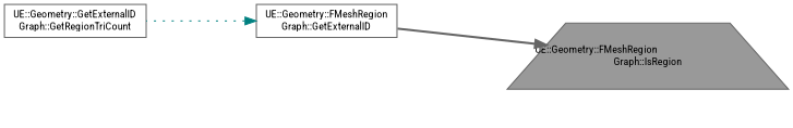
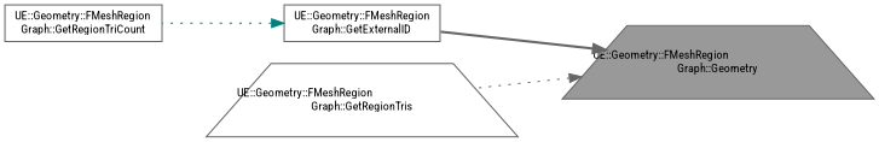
  digraph {
    fontname="Roboto Condensed"
    rankdir=RL
    node [color=grey40 fillcolor=white fontname="Roboto Condensed" fontsize=10 shape=trapezium style=filled]
    edge [color=gray40 dir=back fontname="Roboto Condensed" fontsize=10 labelfontname=Helvetica labelfontsize=10 style=dotted]
-   n1 [color=gray40 fillcolor=grey60 fontcolor=black height=0.2 label="UE::Geometry::FMeshRegion\lGraph::IsRegion" width=0.4]
+   n1 [color=gray40 fillcolor=grey60 fontcolor=black height=0.2 label="UE::Geometry::FMeshRegion\lGraph::Geometry" width=0.4]
    n2 [height=0.2 label="UE::Geometry::FMeshRegion\lGraph::GetExternalID" shape=box width=0.4]
-   n4 [height=0.2 label="UE::Geometry::GetExternalID\lGraph::GetRegionTriCount" shape=box width=0.4]
+   n3 [height=0.2 label="UE::Geometry::FMeshRegion\lGraph::GetRegionTris" width=0.4]
+   n4 [height=0.2 label="UE::Geometry::FMeshRegion\lGraph::GetRegionTriCount" shape=box width=0.4]
    n1 -> n2 [style=bold]
+   n1 -> n3
    n2 -> n4 [color=teal]
  }
